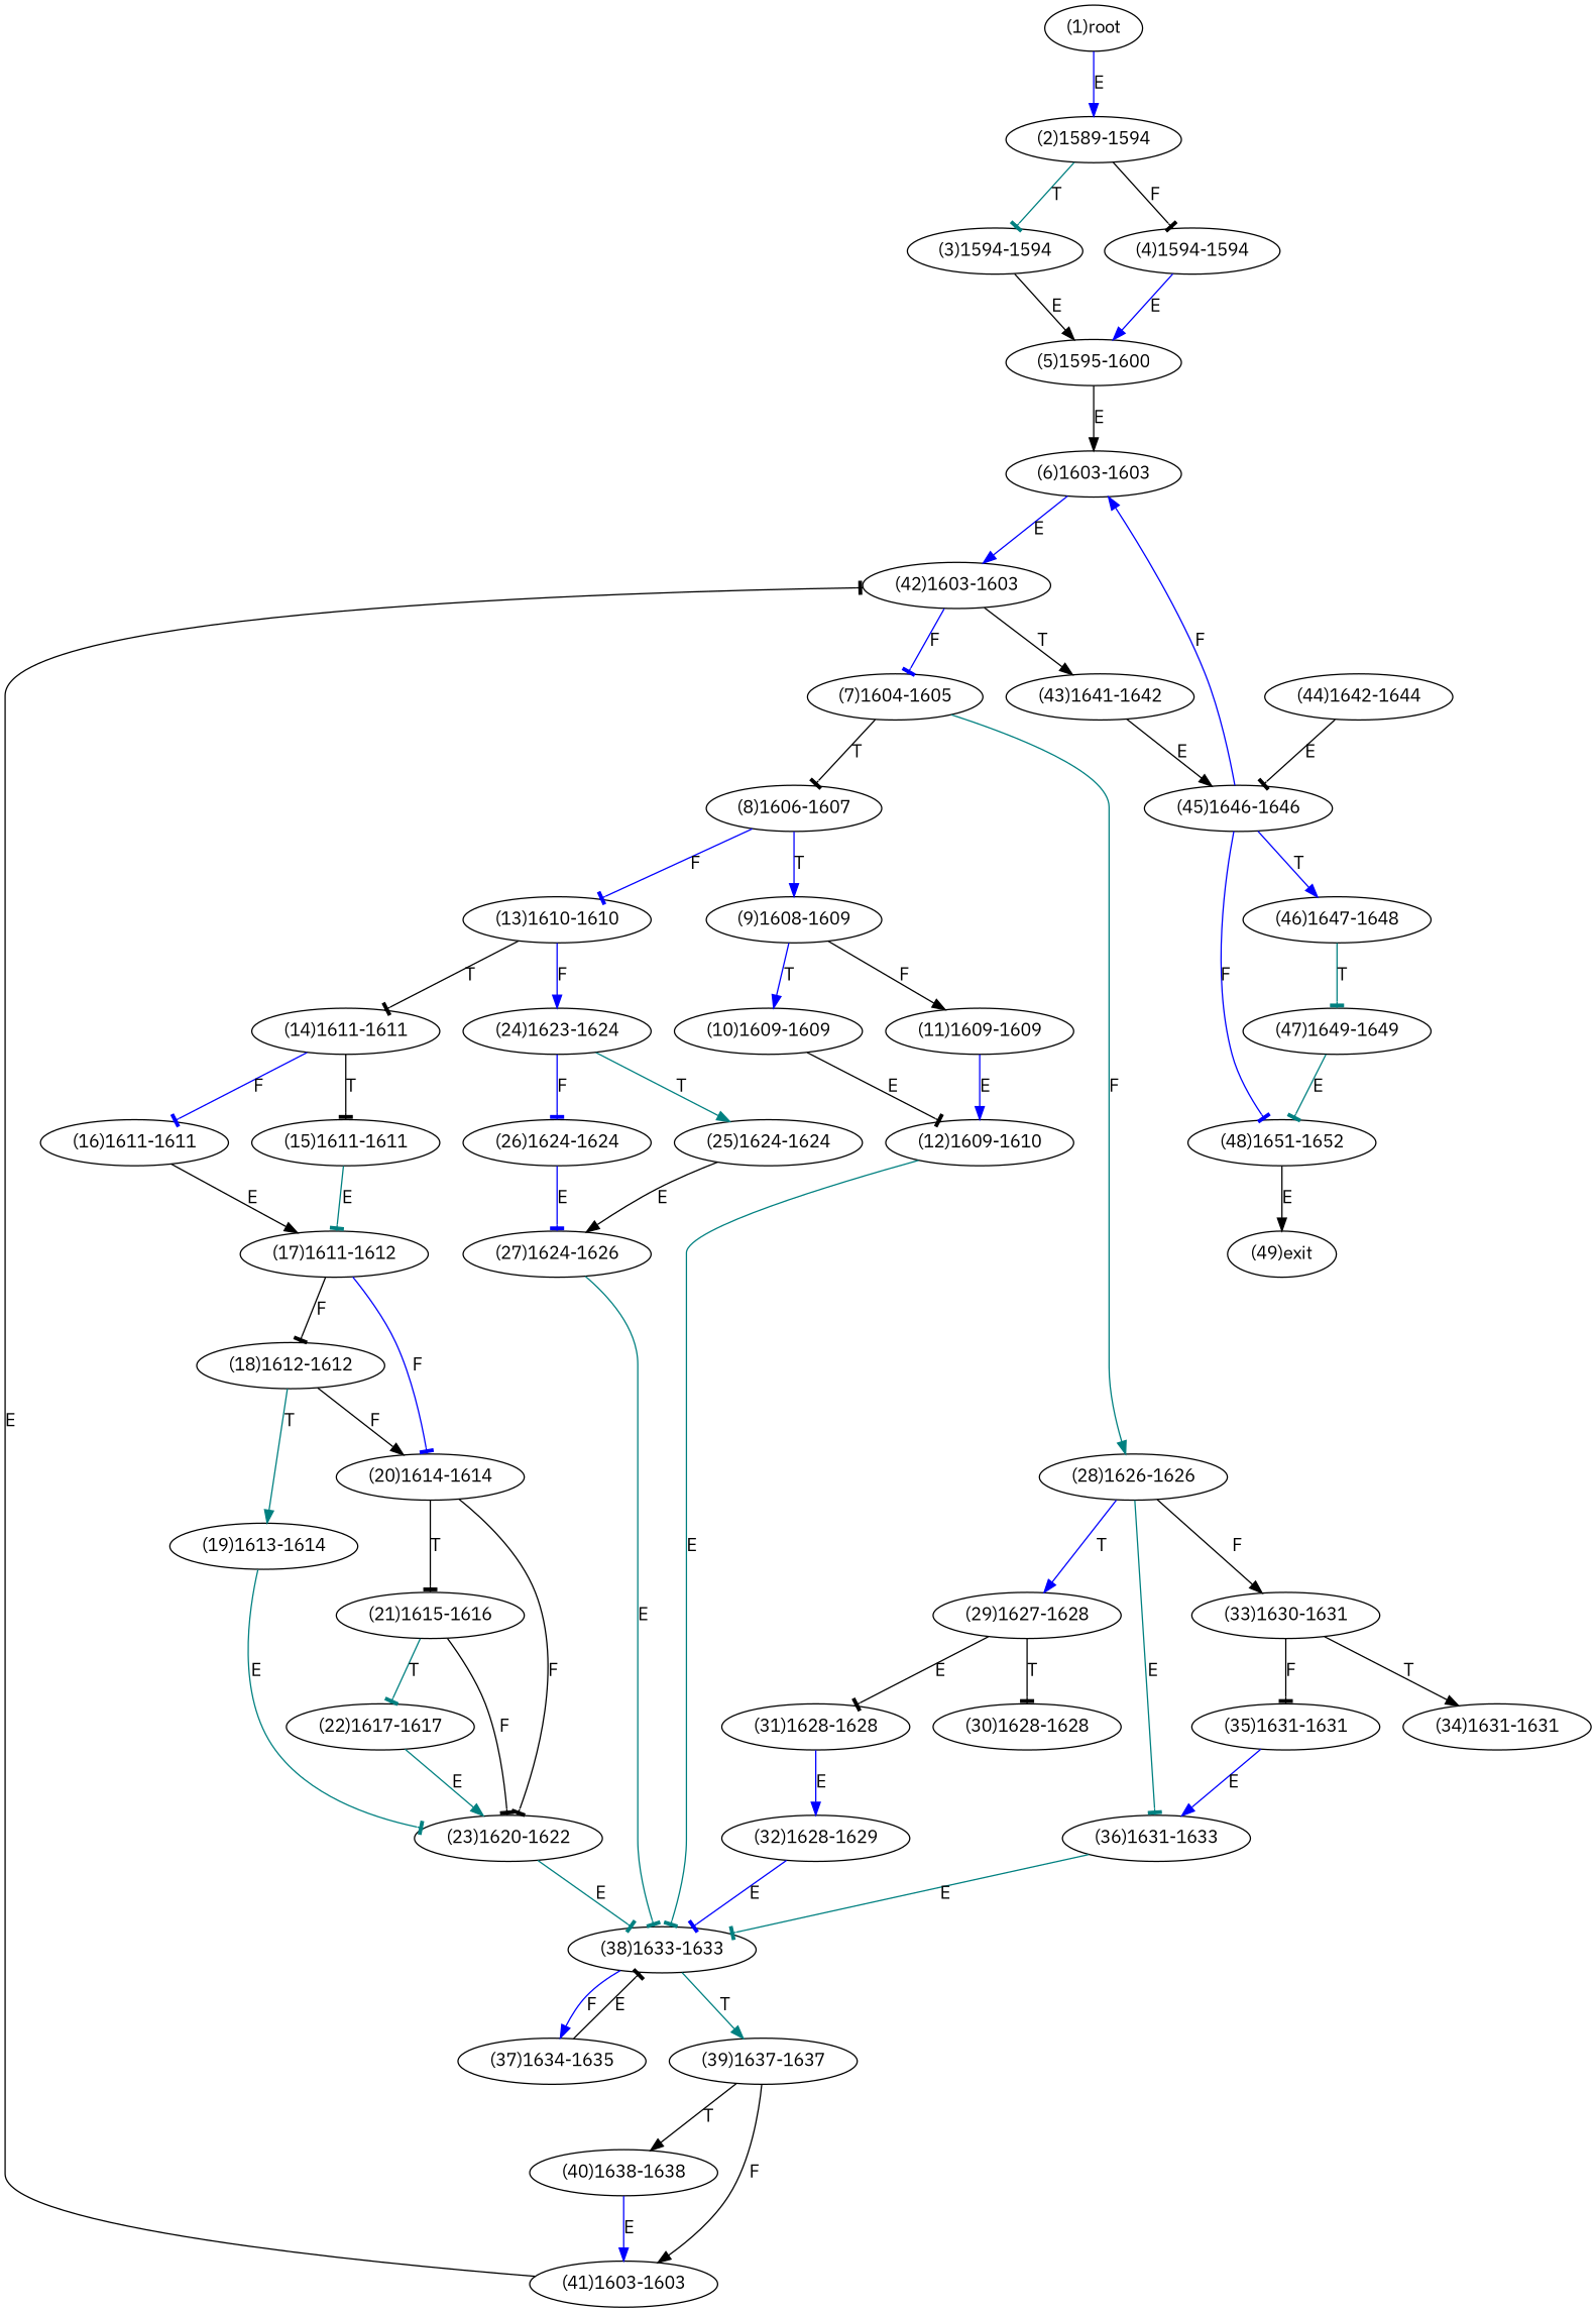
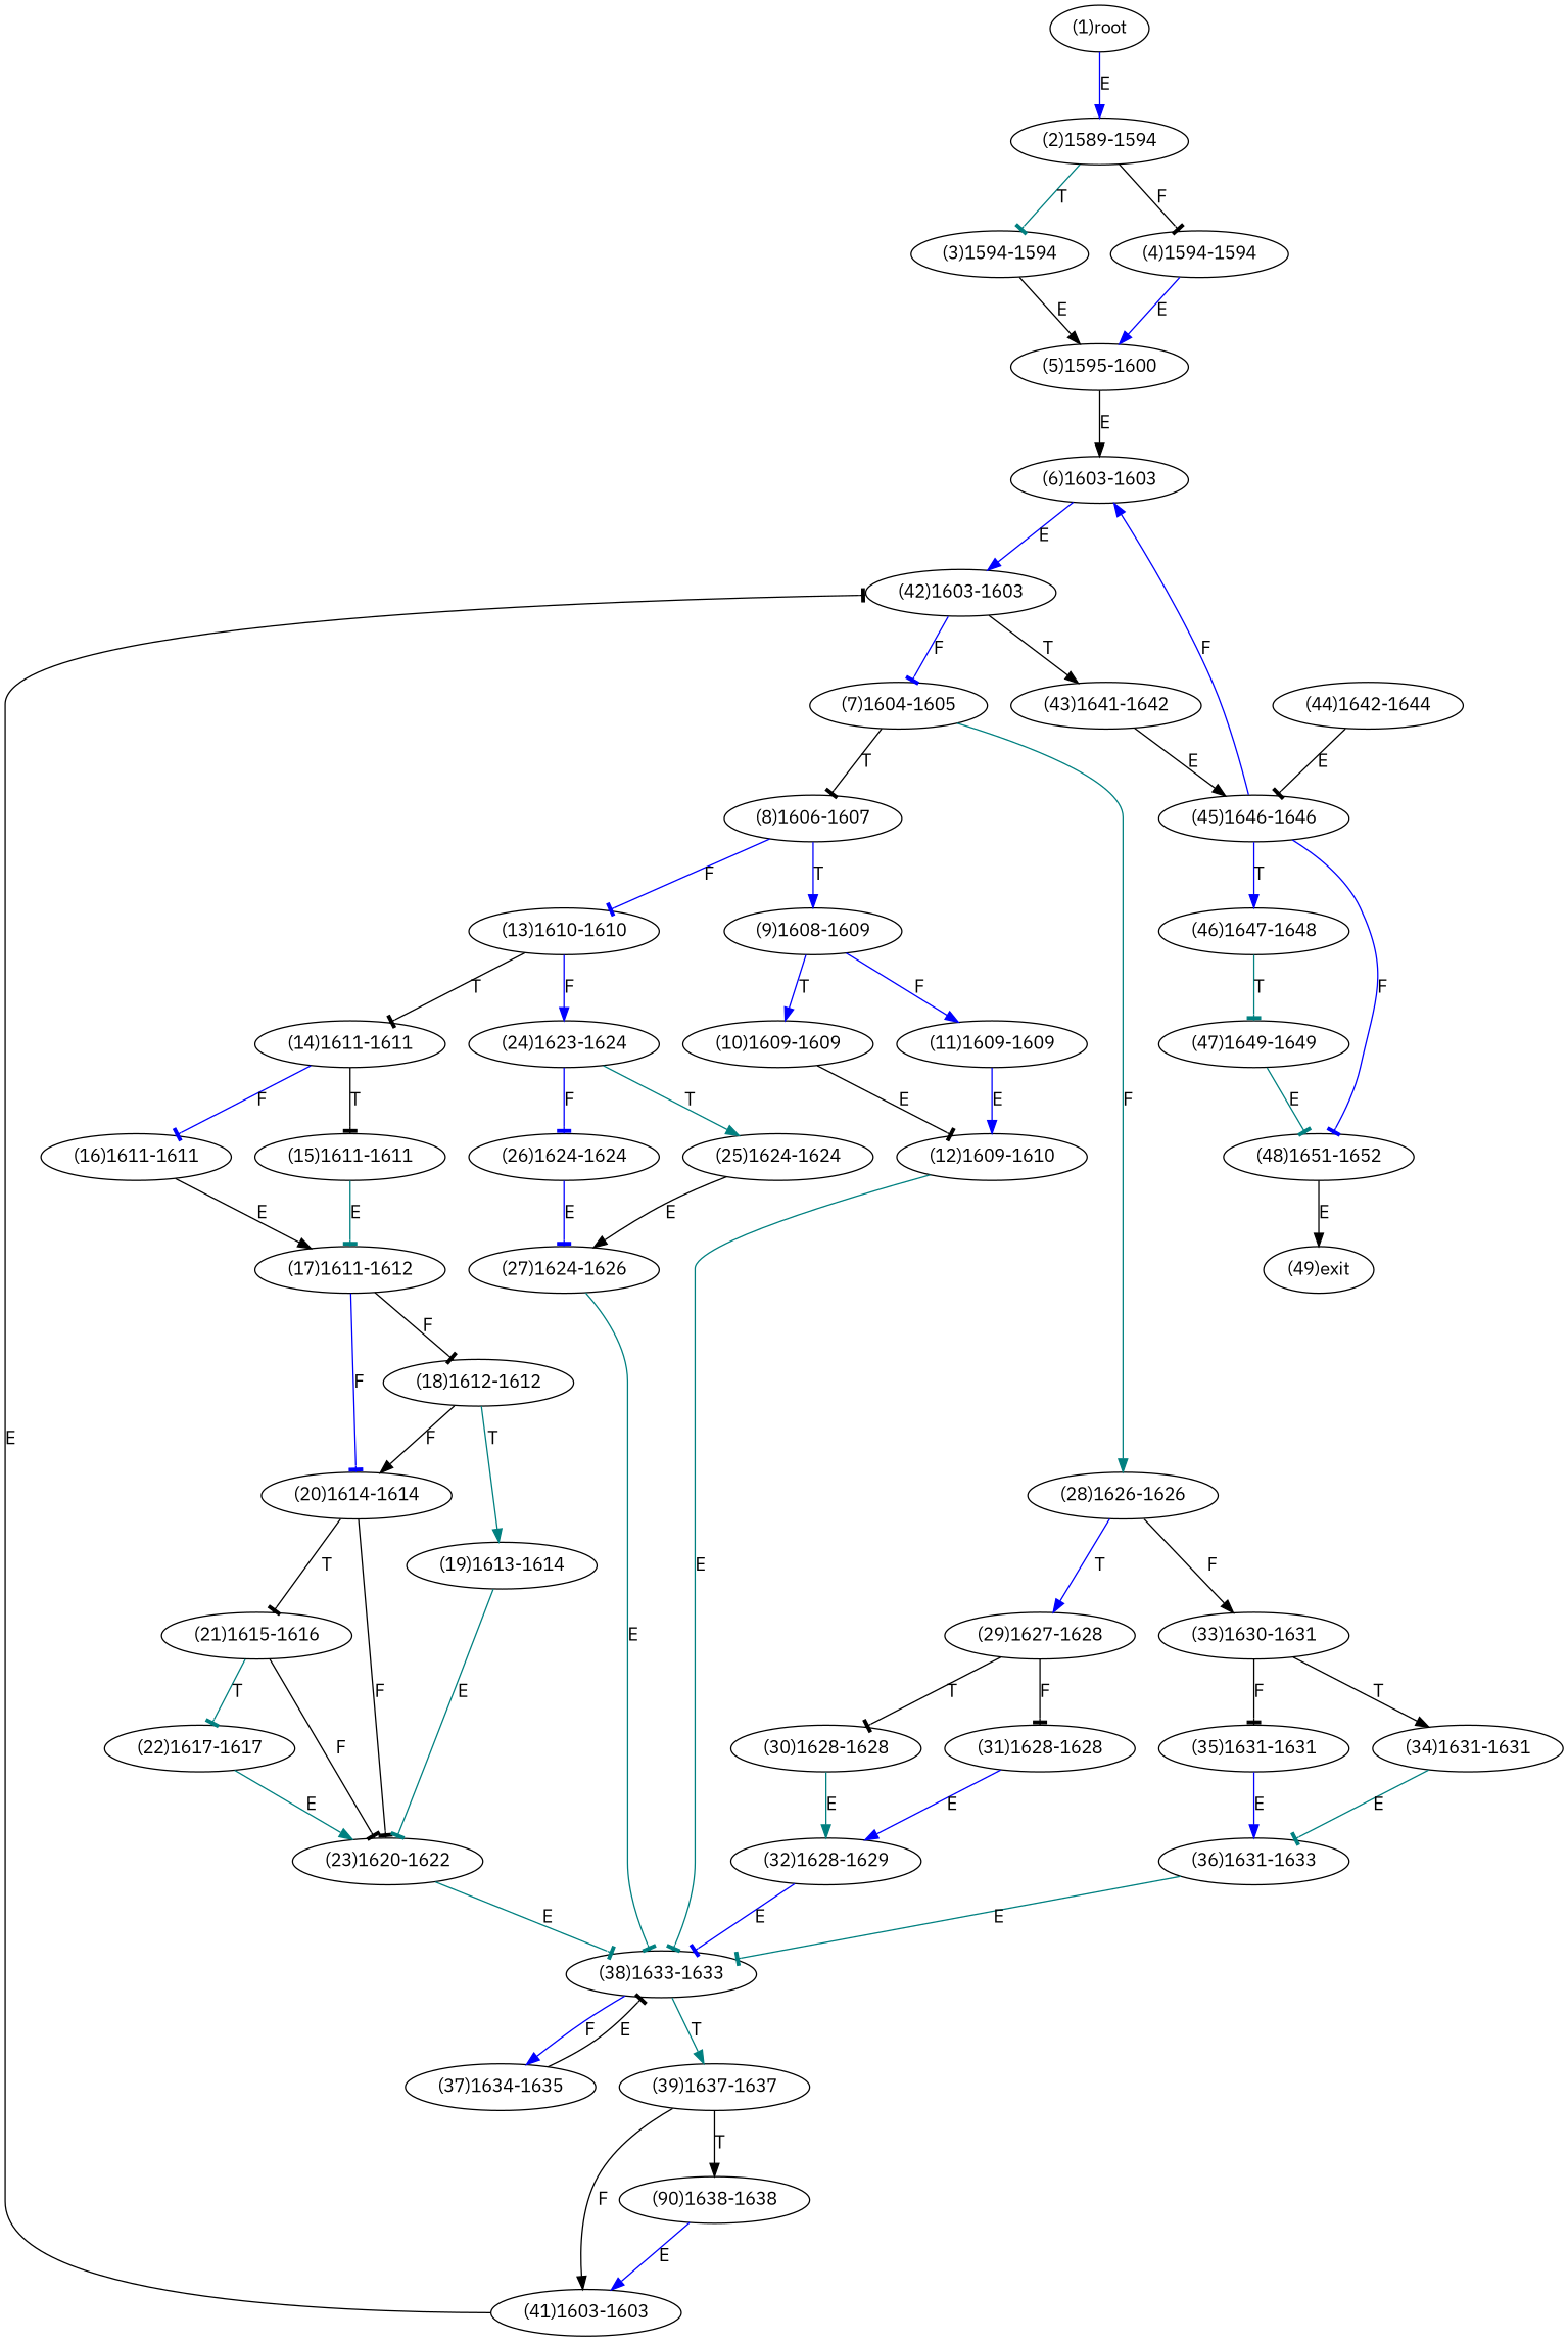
  digraph {
    fontname="IBM Plex Sans"
    node [fontname="IBM Plex Sans"]
    edge [arrowhead=tee color=black fontname="IBM Plex Sans"]
    n1 [label="(1)root"]
    n2 [label="(2)1589-1594"]
    n3 [label="(3)1594-1594"]
    n4 [label="(4)1594-1594"]
    n5 [label="(5)1595-1600"]
    n6 [label="(6)1603-1603"]
    n7 [label="(42)1603-1603"]
    n8 [label="(7)1604-1605"]
    n9 [label="(43)1641-1642"]
    n10 [label="(8)1606-1607"]
    n11 [label="(28)1626-1626"]
    n12 [label="(9)1608-1609"]
    n13 [label="(13)1610-1610"]
    n14 [label="(29)1627-1628"]
    n15 [label="(33)1630-1631"]
    n16 [label="(10)1609-1609"]
    n17 [label="(11)1609-1609"]
    n18 [label="(14)1611-1611"]
    n19 [label="(24)1623-1624"]
    n20 [label="(12)1609-1610"]
    n21 [label="(38)1633-1633"]
    n22 [label="(39)1637-1637"]
    n23 [label="(37)1634-1635"]
    n24 [label="(15)1611-1611"]
    n25 [label="(16)1611-1611"]
    n26 [label="(25)1624-1624"]
    n27 [label="(26)1624-1624"]
    n28 [label="(17)1611-1612"]
    n29 [label="(18)1612-1612"]
    n30 [label="(20)1614-1614"]
    n31 [label="(19)1613-1614"]
    n32 [label="(23)1620-1622"]
    n33 [label="(21)1615-1616"]
    n34 [label="(22)1617-1617"]
    n35 [label="(27)1624-1626"]
    n36 [label="(31)1628-1628"]
    n37 [label="(30)1628-1628"]
    n38 [label="(32)1628-1629"]
    n39 [label="(34)1631-1631"]
    n40 [label="(35)1631-1631"]
    n41 [label="(36)1631-1633"]
-   n42 [label="(40)1638-1638"]
+   n42 [label="(90)1638-1638"]
    n43 [label="(41)1603-1603"]
    n44 [label="(45)1646-1646"]
    n45 [label="(46)1647-1648"]
    n46 [label="(48)1651-1652"]
    n47 [label="(47)1649-1649"]
    n48 [label="(49)exit"]
    n49 [label="(44)1642-1644"]
    n1 -> n2 [arrowhead=normal color=blue label=E]
    n2 -> n3 [color=teal label=T]
    n2 -> n4 [label=F]
    n3 -> n5 [arrowhead=normal label=E]
    n4 -> n5 [arrowhead=normal color=blue label=E]
    n5 -> n6 [arrowhead=normal label=E]
    n6 -> n7 [arrowhead=normal color=blue label=E]
    n7 -> n8 [color=blue label=F]
    n7 -> n9 [arrowhead=normal label=T]
    n8 -> n10 [label=T]
    n8 -> n11 [arrowhead=normal color=teal label=F]
    n9 -> n44 [arrowhead=normal label=E]
    n10 -> n12 [arrowhead=normal color=blue label=T]
    n10 -> n13 [color=blue label=F]
    n11 -> n14 [arrowhead=normal color=blue label=T]
    n11 -> n15 [arrowhead=normal label=F]
    n12 -> n16 [arrowhead=normal color=blue label=T]
-   n12 -> n17 [arrowhead=normal label=F]
+   n12 -> n17 [arrowhead=normal color=blue label=F]
    n13 -> n18 [label=T]
    n13 -> n19 [arrowhead=normal color=blue label=F]
-   n14 -> n36 [label=E]
+   n14 -> n36 [label=F]
    n14 -> n37 [label=T]
    n15 -> n39 [arrowhead=normal label=T]
    n15 -> n40 [label=F]
    n16 -> n20 [label=E]
    n17 -> n20 [arrowhead=normal color=blue label=E]
    n18 -> n24 [label=T]
    n18 -> n25 [color=blue label=F]
    n19 -> n26 [arrowhead=normal color=teal label=T]
    n19 -> n27 [color=blue label=F]
    n20 -> n21 [color=teal label=E]
    n21 -> n22 [arrowhead=normal color=teal label=T]
    n21 -> n23 [arrowhead=normal color=blue label=F]
    n22 -> n42 [arrowhead=normal label=T]
    n22 -> n43 [arrowhead=normal label=F]
    n23 -> n21 [label=E]
    n24 -> n28 [color=teal label=E]
    n25 -> n28 [arrowhead=normal label=E]
    n26 -> n35 [arrowhead=normal label=E]
    n27 -> n35 [color=blue label=E]
    n28 -> n29 [label=F]
    n28 -> n30 [color=blue label=F]
    n29 -> n30 [arrowhead=normal label=F]
    n29 -> n31 [arrowhead=normal color=teal label=T]
    n30 -> n32 [label=F]
    n30 -> n33 [label=T]
    n31 -> n32 [color=teal label=E]
    n32 -> n21 [color=teal label=E]
    n33 -> n32 [label=F]
    n33 -> n34 [color=teal label=T]
    n34 -> n32 [arrowhead=normal color=teal label=E]
    n35 -> n21 [color=teal label=E]
    n36 -> n38 [arrowhead=normal color=blue label=E]
+   n37 -> n38 [arrowhead=normal color=teal label=E]
    n38 -> n21 [color=blue label=E]
-   n11 -> n41 [color=teal label=E]
+   n39 -> n41 [color=teal label=E]
    n40 -> n41 [arrowhead=normal color=blue label=E]
    n41 -> n21 [color=teal label=E]
    n42 -> n43 [arrowhead=normal color=blue label=E]
    n43 -> n7 [label=E]
    n44 -> n6 [arrowhead=normal color=blue label=F]
    n44 -> n45 [arrowhead=normal color=blue label=T]
    n44 -> n46 [color=blue label=F]
    n45 -> n47 [color=teal label=T]
    n46 -> n48 [arrowhead=normal label=E]
    n47 -> n46 [color=teal label=E]
    n49 -> n44 [label=E]
  }
